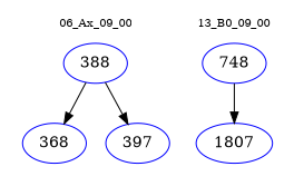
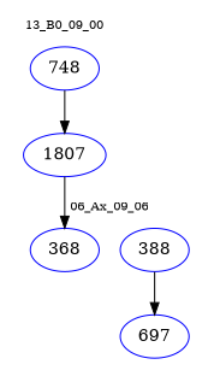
  digraph {
    node [color=blue]
    edge [color=black]
    n1 [label=388]
    n2 [label=368]
-   n3 [label=397]
+   n3 [label=697]
    n4 [label=748]
    n5 [label=1807]
    subgraph cluster_1 {
      color=white
      fontsize=10
-     label="06_Ax_09_00"
+     label="06_Ax_09_06"
      n1
      n2
      n3
    }
    subgraph cluster_2 {
      color=white
      fontsize=10
      label="13_B0_09_00"
      n4
      n5
    }
-   n1 -> n2
+   n5 -> n2
    n1 -> n3
    n4 -> n5
  }
